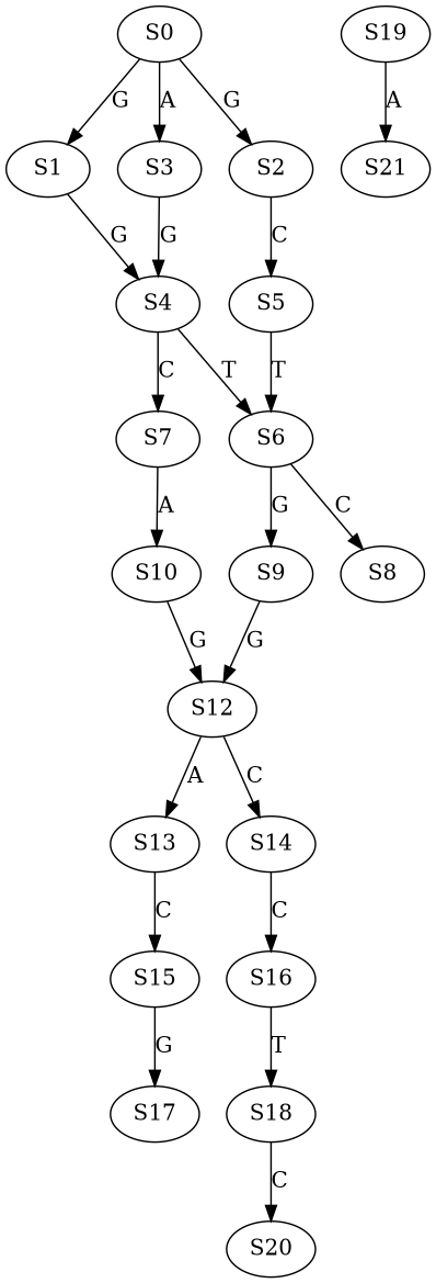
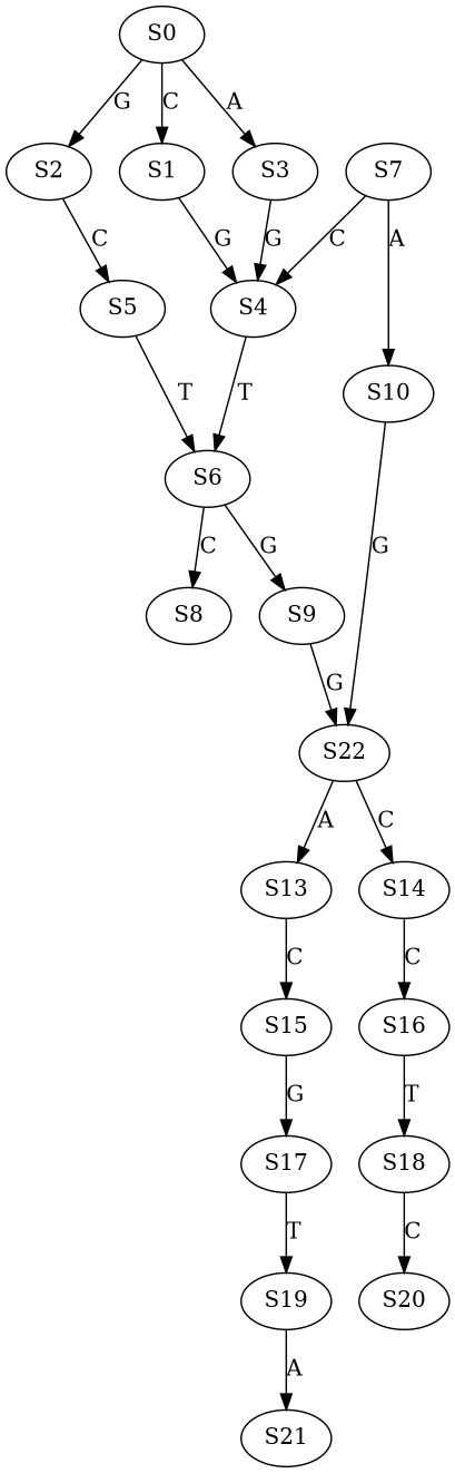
  strict digraph {
    S0
    S1
    S2
    S3
    S4
    S5
    S6
    S7
    S8
    S9
    S10
-   S12
+   S12 [label=S22]
    S13
    S14
    S15
    S16
    S17
    S18
    S19
    S20
    S21
-   S0 -> S1 [label=G]
+   S0 -> S1 [label=C]
    S0 -> S2 [label=G]
    S0 -> S3 [label=A]
    S1 -> S4 [label=G]
    S2 -> S5 [label=C]
    S3 -> S4 [label=G]
    S4 -> S6 [label=T]
-   S4 -> S7 [label=C]
+   S7 -> S4 [label=C]
    S5 -> S6 [label=T]
    S6 -> S8 [label=C]
    S6 -> S9 [label=G]
    S7 -> S10 [label=A]
    S9 -> S12 [label=G]
    S10 -> S12 [label=G]
    S12 -> S13 [label=A]
    S12 -> S14 [label=C]
    S13 -> S15 [label=C]
    S14 -> S16 [label=C]
    S15 -> S17 [label=G]
    S16 -> S18 [label=T]
+   S17 -> S19 [label=T]
    S18 -> S20 [label=C]
    S19 -> S21 [label=A]
  }
